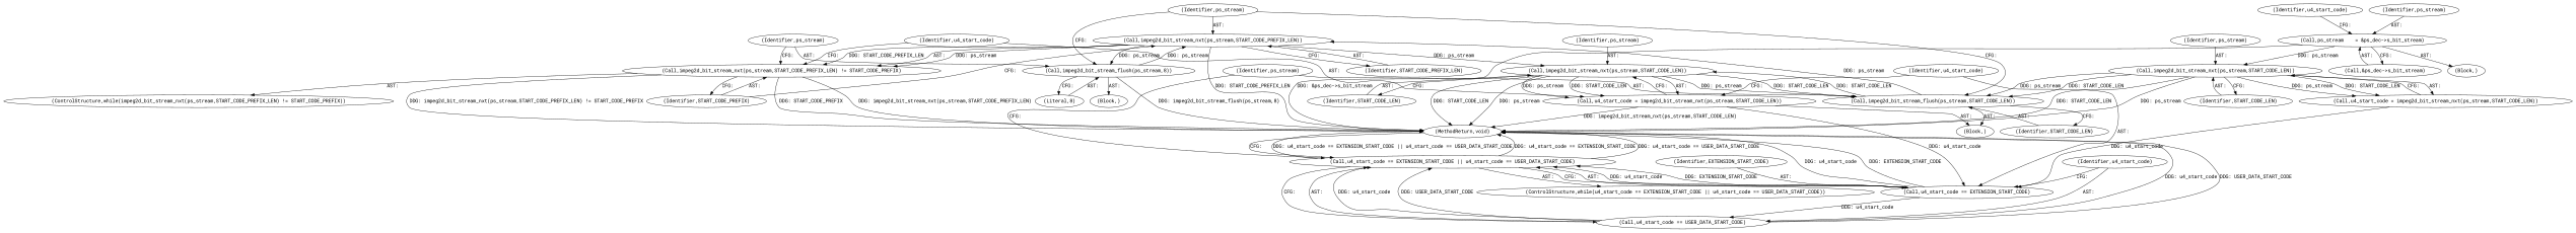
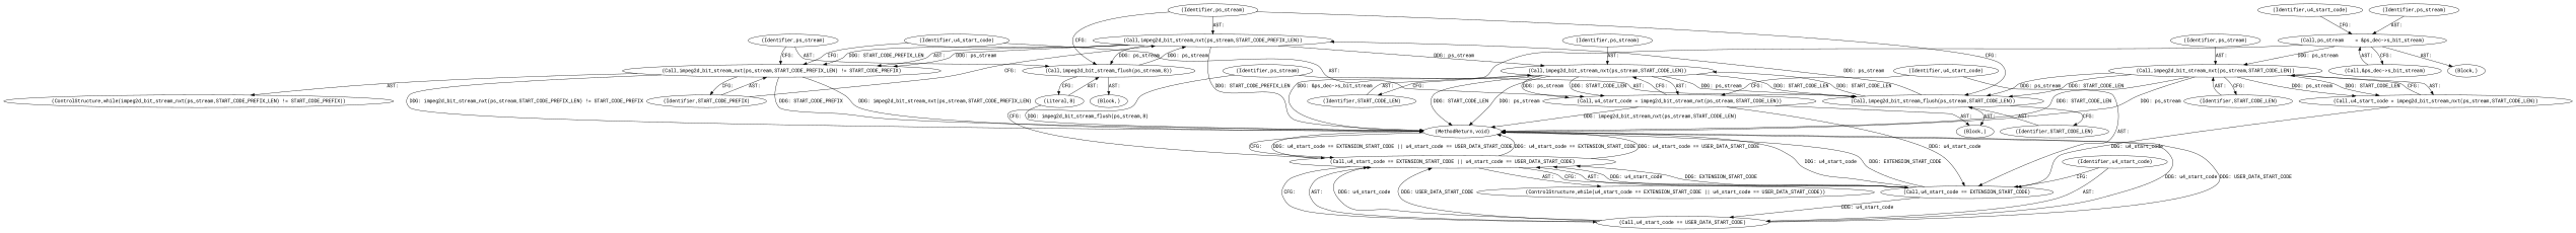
  digraph {
    fontname="Roboto Mono"
    node [fontname="Roboto Mono"]
    edge [fontname="Roboto Mono"]
    n1 [label="(Call,impeg2d_bit_stream_nxt(ps_stream,START_CODE_PREFIX_LEN))"]
    n2 [label="(Call,impeg2d_bit_stream_nxt(ps_stream,START_CODE_LEN))"]
    n3 [label="(Call,impeg2d_bit_stream_flush(ps_stream,8))"]
    n4 [label="(Call,impeg2d_bit_stream_nxt(ps_stream,START_CODE_PREFIX_LEN) != START_CODE_PREFIX)"]
    n5 [label="(MethodReturn,void)"]
-   n6 [label="(Identifier,START_CODE_PREFIX_LEN)"]
    n7 [label="(Call,impeg2d_bit_stream_flush(ps_stream,START_CODE_LEN))"]
    n8 [label="(Call,u4_start_code = impeg2d_bit_stream_nxt(ps_stream,START_CODE_LEN))"]
    n9 [label="(Identifier,START_CODE_LEN)"]
    n10 [label="(Block,)"]
    n11 [label="(Literal,8)"]
    n12 [label="(Identifier,START_CODE_PREFIX)"]
    n13 [label="(ControlStructure,while(impeg2d_bit_stream_nxt(ps_stream,START_CODE_PREFIX_LEN) != START_CODE_PREFIX))"]
    n14 [label="(Call,u4_start_code == EXTENSION_START_CODE || u4_start_code == USER_DATA_START_CODE)"]
    n15 [label="(Block,)"]
    n16 [label="(Identifier,START_CODE_LEN)"]
    n17 [label="(Call,impeg2d_bit_stream_nxt(ps_stream,START_CODE_LEN))"]
    n18 [label="(Call,u4_start_code = impeg2d_bit_stream_nxt(ps_stream,START_CODE_LEN))"]
    n19 [label="(Identifier,START_CODE_LEN)"]
    n20 [label="(Call,u4_start_code == EXTENSION_START_CODE)"]
    n21 [label="(Call,ps_stream    = &ps_dec->s_bit_stream)"]
    n22 [label="(Block,)"]
    n23 [label="(Call,&ps_dec->s_bit_stream)"]
    n24 [label="(Call,u4_start_code == USER_DATA_START_CODE)"]
    n25 [label="(ControlStructure,while(u4_start_code == EXTENSION_START_CODE || u4_start_code == USER_DATA_START_CODE))"]
-   n26 [label="(Identifier,EXTENSION_START_CODE)"]
    n27 [label="(Identifier,ps_stream)"]
    n28 [label="(Identifier,ps_stream)"]
    n29 [label="(Identifier,u4_start_code)"]
    n30 [label="(Identifier,ps_stream)"]
    n31 [label="(Identifier,ps_stream)"]
    n32 [label="(Identifier,u4_start_code)"]
    n33 [label="(Identifier,u4_start_code)"]
    n34 [label="(Identifier,ps_stream)"]
    n35 [label="(Identifier,u4_start_code)"]
    n36 [label="(Identifier,ps_stream)"]
    n1 -> n2 [label="DDG: ps_stream"]
    n1 -> n3 [label="DDG: ps_stream"]
    n1 -> n4 [label="AST: "]
    n1 -> n4 [label="DDG: ps_stream"]
    n1 -> n4 [label="DDG: START_CODE_PREFIX_LEN"]
    n1 -> n5 [label="DDG: START_CODE_PREFIX_LEN"]
-   n1 -> n6 [label="CFG: "]
    n2 -> n5 [label="DDG: START_CODE_LEN"]
    n2 -> n5 [label="DDG: ps_stream"]
    n2 -> n7 [label="DDG: ps_stream"]
    n2 -> n7 [label="DDG: START_CODE_LEN"]
    n2 -> n8 [label="AST: "]
    n2 -> n8 [label="DDG: ps_stream"]
    n2 -> n8 [label="DDG: START_CODE_LEN"]
    n2 -> n9 [label="CFG: "]
    n3 -> n1 [label="DDG: ps_stream"]
-   n3 -> n5 [label="DDG: impeg2d_bit_stream_flush(ps_stream,8)"]
+   n11 -> n5 [label="DDG: impeg2d_bit_stream_flush(ps_stream,8)"]
    n3 -> n10 [label="AST: "]
    n3 -> n11 [label="CFG: "]
    n4 -> n5 [label="DDG: impeg2d_bit_stream_nxt(ps_stream,START_CODE_PREFIX_LEN)"]
    n4 -> n5 [label="DDG: impeg2d_bit_stream_nxt(ps_stream,START_CODE_PREFIX_LEN) != START_CODE_PREFIX"]
    n4 -> n5 [label="DDG: START_CODE_PREFIX"]
    n4 -> n12 [label="CFG: "]
    n4 -> n13 [label="AST: "]
    n5 -> n14 [label="CFG: "]
-   n6 -> n1 [label="AST: "]
    n7 -> n1 [label="DDG: ps_stream"]
    n7 -> n2 [label="DDG: START_CODE_LEN"]
    n7 -> n15 [label="AST: "]
    n7 -> n16 [label="CFG: "]
    n8 -> n2 [label="CFG: "]
    n8 -> n5 [label="DDG: impeg2d_bit_stream_nxt(ps_stream,START_CODE_LEN)"]
    n8 -> n15 [label="AST: "]
    n8 -> n20 [label="DDG: u4_start_code"]
    n9 -> n2 [label="AST: "]
    n11 -> n3 [label="AST: "]
    n12 -> n1 [label="CFG: "]
    n12 -> n4 [label="AST: "]
    n14 -> n5 [label="DDG: u4_start_code == EXTENSION_START_CODE || u4_start_code == USER_DATA_START_CODE"]
    n14 -> n5 [label="DDG: u4_start_code == EXTENSION_START_CODE"]
    n14 -> n5 [label="DDG: u4_start_code == USER_DATA_START_CODE"]
    n14 -> n20 [label="CFG: "]
    n14 -> n24 [label="CFG: "]
    n14 -> n25 [label="AST: "]
    n16 -> n7 [label="AST: "]
    n17 -> n5 [label="DDG: ps_stream"]
    n17 -> n5 [label="DDG: START_CODE_LEN"]
    n17 -> n7 [label="DDG: ps_stream"]
    n17 -> n7 [label="DDG: START_CODE_LEN"]
    n17 -> n18 [label="AST: "]
    n17 -> n18 [label="DDG: ps_stream"]
    n17 -> n18 [label="DDG: START_CODE_LEN"]
    n17 -> n19 [label="CFG: "]
    n18 -> n17 [label="CFG: "]
    n18 -> n20 [label="DDG: u4_start_code"]
    n19 -> n17 [label="AST: "]
    n20 -> n5 [label="DDG: u4_start_code"]
    n20 -> n5 [label="DDG: EXTENSION_START_CODE"]
    n20 -> n14 [label="AST: "]
    n20 -> n14 [label="DDG: u4_start_code"]
    n20 -> n14 [label="DDG: EXTENSION_START_CODE"]
    n20 -> n24 [label="DDG: u4_start_code"]
    n21 -> n5 [label="DDG: &ps_dec->s_bit_stream"]
    n21 -> n17 [label="DDG: ps_stream"]
    n21 -> n22 [label="AST: "]
    n21 -> n23 [label="CFG: "]
    n23 -> n21 [label="AST: "]
    n24 -> n5 [label="DDG: u4_start_code"]
    n24 -> n5 [label="DDG: USER_DATA_START_CODE"]
    n24 -> n14 [label="AST: "]
    n24 -> n14 [label="DDG: u4_start_code"]
    n24 -> n14 [label="DDG: USER_DATA_START_CODE"]
-   n26 -> n20 [label="AST: "]
    n27 -> n3 [label="AST: "]
    n27 -> n4 [label="CFG: "]
    n28 -> n7 [label="AST: "]
    n28 -> n14 [label="CFG: "]
    n29 -> n8 [label="CFG: "]
    n29 -> n20 [label="AST: "]
    n30 -> n1 [label="AST: "]
    n30 -> n3 [label="CFG: "]
    n30 -> n7 [label="CFG: "]
    n31 -> n21 [label="AST: "]
    n32 -> n4 [label="CFG: "]
    n32 -> n8 [label="AST: "]
    n33 -> n20 [label="CFG: "]
    n33 -> n24 [label="AST: "]
    n34 -> n17 [label="AST: "]
    n35 -> n21 [label="CFG: "]
    n36 -> n2 [label="AST: "]
  }
